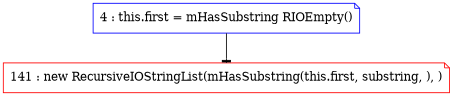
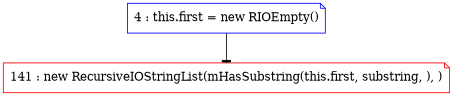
  digraph {
    node [shape=note]
-   "4 : this.first = new RIOEmpty()" [color=blue label="4 : this.first = mHasSubstring RIOEmpty()"]
+   "4 : this.first = new RIOEmpty()" [color=blue]
    "141 : new RecursiveIOStringList(mHasSubstring(this.first, substring, ), )" [color=red]
    "4 : this.first = new RIOEmpty()" -> "141 : new RecursiveIOStringList(mHasSubstring(this.first, substring, ), )" [style=solid arrowhead=tee]
  }
